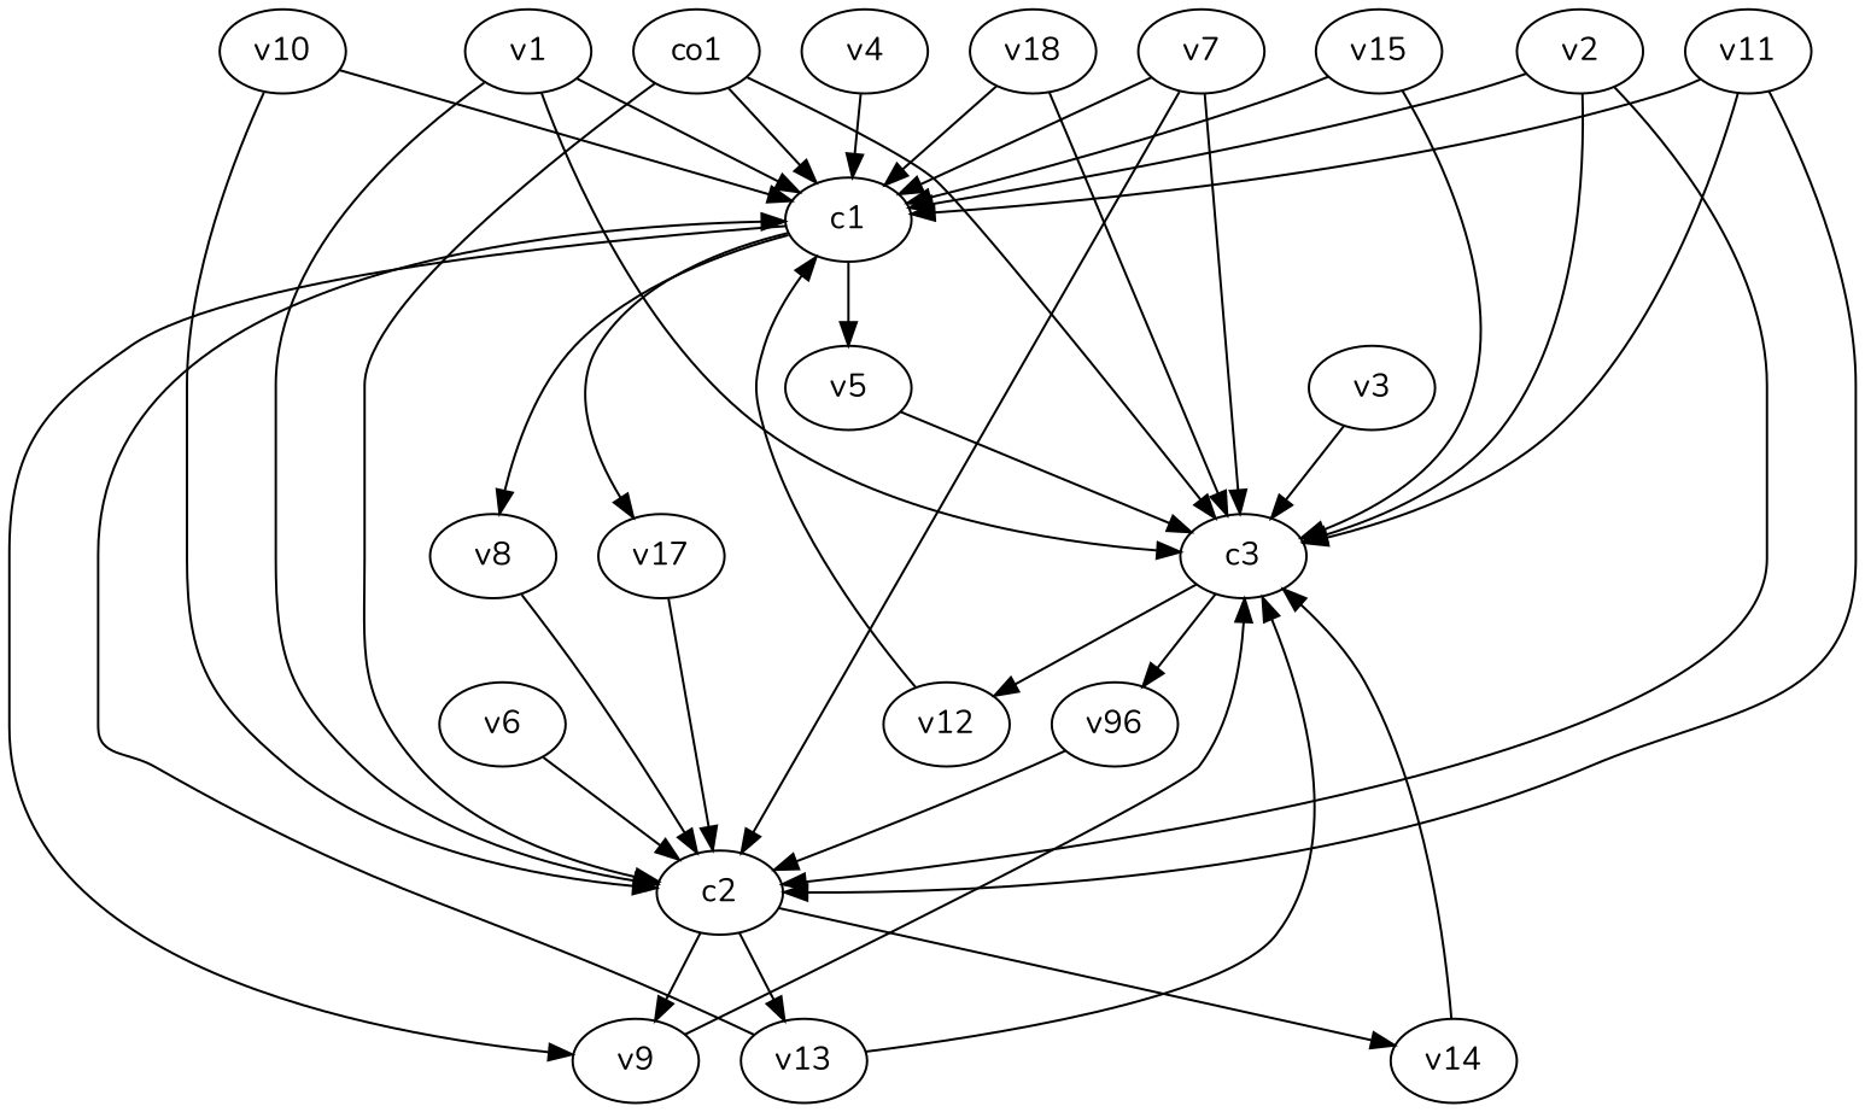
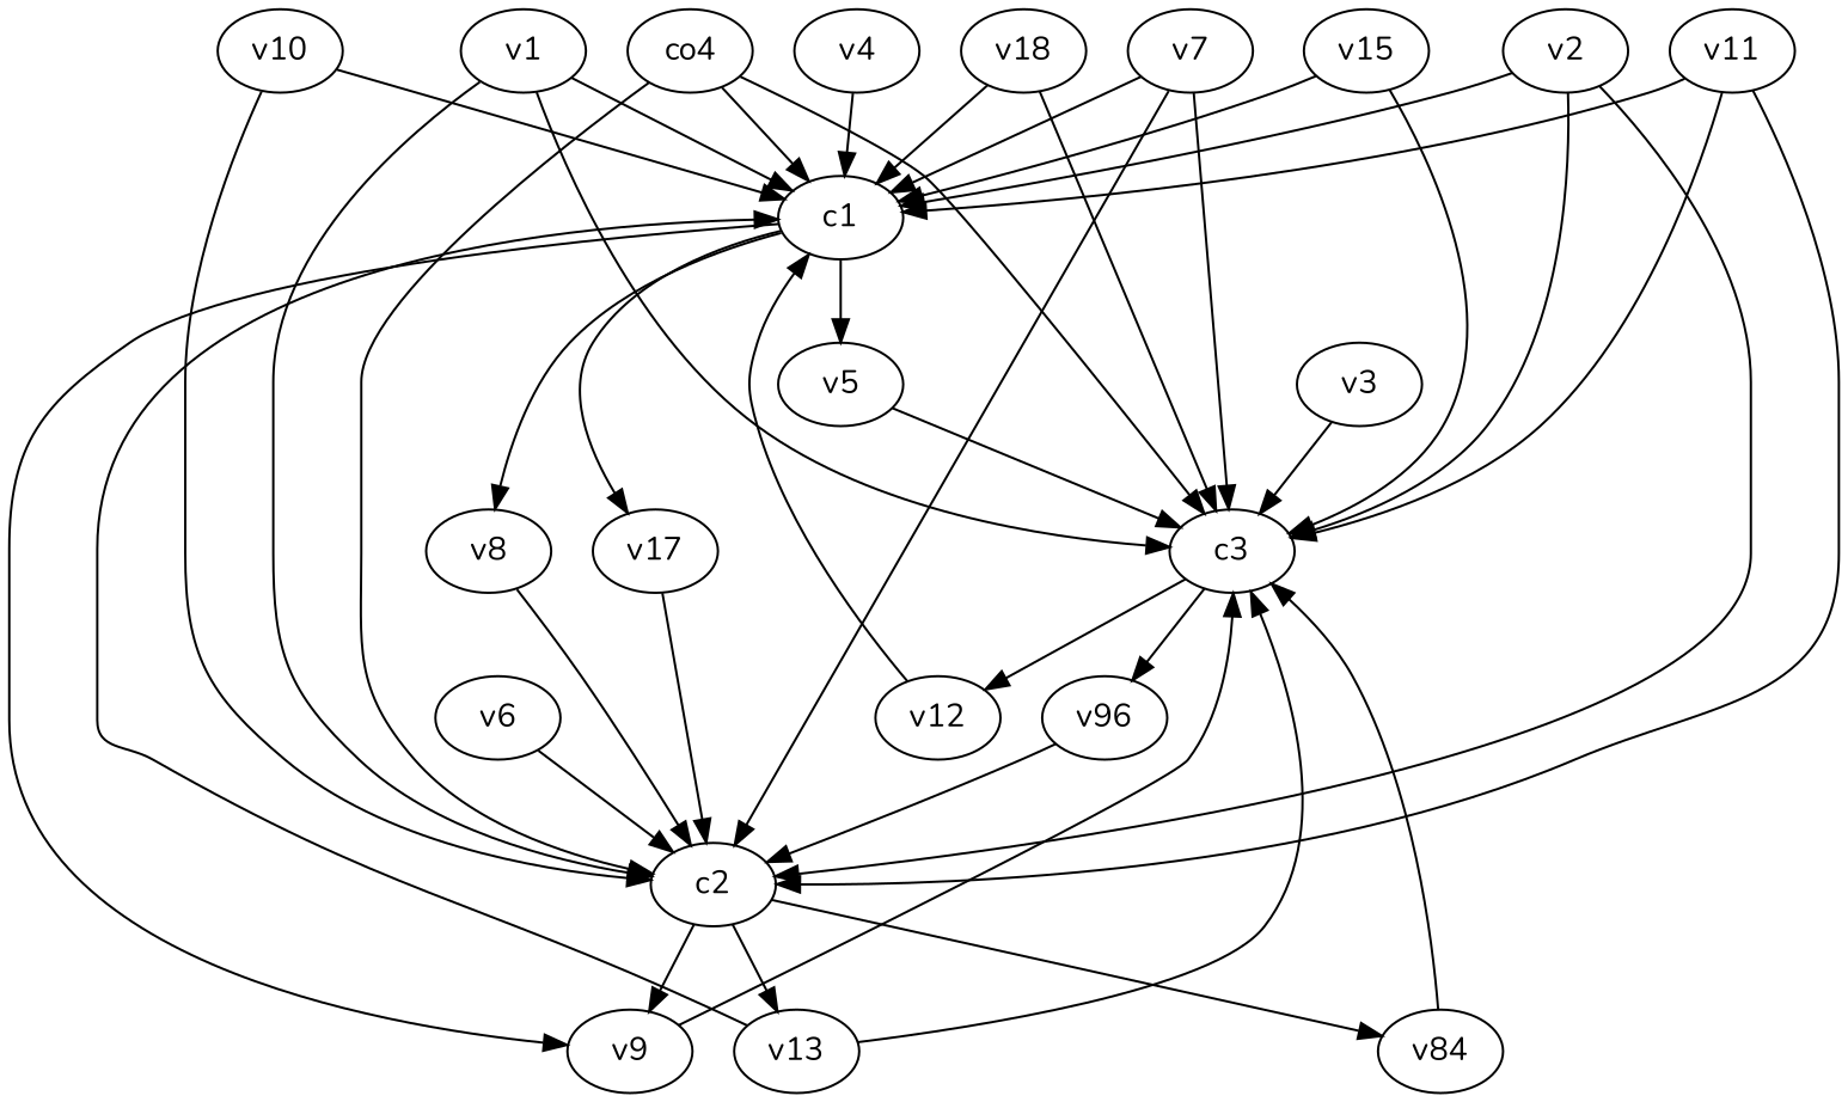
  strict digraph {
    fontname=Nunito
    node [fontname=Nunito]
    edge [fontname=Nunito weight=1]
    c1
    v5
    v8
    v9
    v17
    c3
    c2
    v13
-   v14
+   v14 [label=v84]
    v12
    n11 [label=v96]
    v1
    v2
    v3
    v4
    v6
    v7
    v10
    v11
    v15
    v18
-   co1
+   co1 [label=co4]
    c1 -> v5
    c1 -> v8
    c1 -> v9
    c1 -> v17
    v5 -> c3
    v8 -> c2
    v9 -> c3
    v17 -> c2
    c3 -> v12
    c3 -> n11
    c2 -> v9
    c2 -> v13
    c2 -> v14
    v13 -> c1
    v13 -> c3
    v14 -> c3
    v12 -> c1
    n11 -> c2
    v1 -> c1
    v1 -> c3
    v1 -> c2
    v2 -> c1
    v2 -> c3
    v2 -> c2
    v3 -> c3
    v4 -> c1
    v6 -> c2
    v7 -> c1
    v7 -> c3
    v7 -> c2
    v10 -> c1
    v10 -> c2
    v11 -> c1
    v11 -> c3
    v11 -> c2
    v15 -> c1
    v15 -> c3
    v18 -> c1
    v18 -> c3
    co1 -> c1
    co1 -> c3
    co1 -> c2
  }
